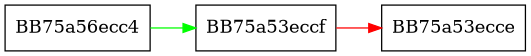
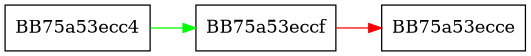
  digraph {
    rankdir=LR
    splines=ortho
    node [shape=box]
-   BB75a53ecc4 [label=BB75a56ecc4]
+   BB75a53ecc4
    BB75a53eccf
    BB75a53ecce
    BB75a53ecc4 -> BB75a53eccf [color=green]
    BB75a53eccf -> BB75a53ecce [color=red]
  }
